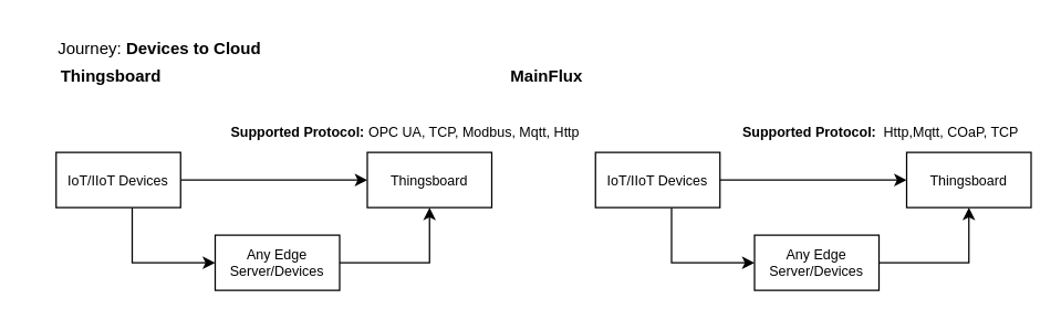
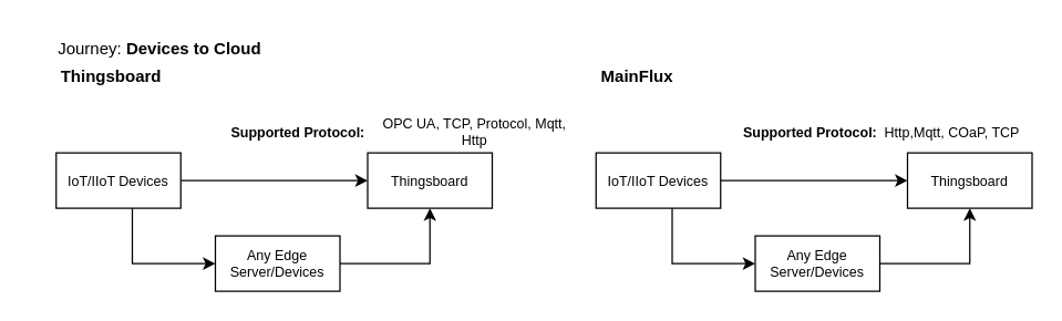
  <mxCell id="0" />
  <mxCell id="1" parent="0" />
  <mxCell id="2" value="Thingsboard" style="text;html=1;strokeColor=none;fillColor=none;align=center;verticalAlign=middle;whiteSpace=wrap;rounded=0;fontStyle=1" vertex="1" parent="1"><mxGeometry x="20" y="40" width="120" height="30" as="geometry" /></mxCell>
- <mxCell id="3" value="MainFlux" style="text;html=1;strokeColor=none;fillColor=none;align=center;verticalAlign=middle;whiteSpace=wrap;rounded=0;fontStyle=1" vertex="1" parent="1"><mxGeometry x="335" y="40" width="120" height="30" as="geometry" /></mxCell>
+ <mxCell id="3" value="MainFlux" style="text;html=1;strokeColor=none;fillColor=none;align=center;verticalAlign=middle;whiteSpace=wrap;rounded=0;fontStyle=1" vertex="1" parent="1"><mxGeometry x="400" y="40" width="120" height="30" as="geometry" /></mxCell>
  <mxCell id="4" value="Journey: &lt;b&gt;Devices to Cloud&lt;/b&gt;" style="text;html=1;strokeColor=none;fillColor=none;align=center;verticalAlign=middle;whiteSpace=wrap;rounded=0;" vertex="1" parent="1"><mxGeometry x="30" y="20" width="170" height="30" as="geometry" /></mxCell>
  <mxCell id="5" style="edgeStyle=orthogonalEdgeStyle;rounded=0;orthogonalLoop=1;jettySize=auto;html=1;entryX=0;entryY=0.5;entryDx=0;entryDy=0;fontSize=10;" edge="1" parent="1" source="7" target="9"><mxGeometry relative="1" as="geometry"><Array as="points"><mxPoint x="95" y="190" /></Array></mxGeometry></mxCell>
  <mxCell id="6" style="edgeStyle=orthogonalEdgeStyle;rounded=0;orthogonalLoop=1;jettySize=auto;html=1;fontSize=10;" edge="1" parent="1" source="7" target="10"><mxGeometry relative="1" as="geometry" /></mxCell>
  <mxCell id="7" value="IoT/IIoT Devices" style="rounded=0;whiteSpace=wrap;html=1;fontSize=10;" vertex="1" parent="1"><mxGeometry x="40" y="110" width="90" height="40" as="geometry" /></mxCell>
  <mxCell id="8" style="edgeStyle=orthogonalEdgeStyle;rounded=0;orthogonalLoop=1;jettySize=auto;html=1;entryX=0.5;entryY=1;entryDx=0;entryDy=0;fontSize=10;" edge="1" parent="1" source="9" target="10"><mxGeometry relative="1" as="geometry" /></mxCell>
  <mxCell id="9" value="Any Edge Server/Devices" style="rounded=0;whiteSpace=wrap;html=1;fontSize=10;" vertex="1" parent="1"><mxGeometry x="155" y="170" width="90" height="40" as="geometry" /></mxCell>
  <mxCell id="10" value="Thingsboard" style="rounded=0;whiteSpace=wrap;html=1;fontSize=10;" vertex="1" parent="1"><mxGeometry x="265" y="110" width="90" height="40" as="geometry" /></mxCell>
- <mxCell id="11" value="OPC UA, TCP, Modbus, Mqtt, Http" style="text;html=1;strokeColor=none;fillColor=none;align=center;verticalAlign=middle;whiteSpace=wrap;rounded=0;fontSize=10;" vertex="1" parent="1"><mxGeometry x="265" y="80" width="155" height="30" as="geometry" /></mxCell>
+ <mxCell id="11" value="OPC UA, TCP, Protocol, Mqtt, Http" style="text;html=1;strokeColor=none;fillColor=none;align=center;verticalAlign=middle;whiteSpace=wrap;rounded=0;fontSize=10;" vertex="1" parent="1"><mxGeometry x="265" y="80" width="155" height="30" as="geometry" /></mxCell>
  <mxCell id="12" style="edgeStyle=orthogonalEdgeStyle;rounded=0;orthogonalLoop=1;jettySize=auto;html=1;entryX=0;entryY=0.5;entryDx=0;entryDy=0;fontSize=10;" edge="1" parent="1" source="14" target="16"><mxGeometry relative="1" as="geometry"><Array as="points"><mxPoint x="485" y="190" /></Array></mxGeometry></mxCell>
  <mxCell id="13" style="edgeStyle=orthogonalEdgeStyle;rounded=0;orthogonalLoop=1;jettySize=auto;html=1;fontSize=10;" edge="1" parent="1" source="14" target="17"><mxGeometry relative="1" as="geometry" /></mxCell>
  <mxCell id="14" value="IoT/IIoT Devices" style="rounded=0;whiteSpace=wrap;html=1;fontSize=10;" vertex="1" parent="1"><mxGeometry x="430" y="110" width="90" height="40" as="geometry" /></mxCell>
  <mxCell id="15" style="edgeStyle=orthogonalEdgeStyle;rounded=0;orthogonalLoop=1;jettySize=auto;html=1;entryX=0.5;entryY=1;entryDx=0;entryDy=0;fontSize=10;" edge="1" parent="1" source="16" target="17"><mxGeometry relative="1" as="geometry" /></mxCell>
  <mxCell id="16" value="Any Edge Server/Devices" style="rounded=0;whiteSpace=wrap;html=1;fontSize=10;" vertex="1" parent="1"><mxGeometry x="545" y="170" width="90" height="40" as="geometry" /></mxCell>
  <mxCell id="17" value="Thingsboard" style="rounded=0;whiteSpace=wrap;html=1;fontSize=10;" vertex="1" parent="1"><mxGeometry x="655" y="110" width="90" height="40" as="geometry" /></mxCell>
  <mxCell id="18" value="Http,Mqtt, COaP, TCP" style="text;html=1;strokeColor=none;fillColor=none;align=center;verticalAlign=middle;whiteSpace=wrap;rounded=0;fontSize=10;" vertex="1" parent="1"><mxGeometry x="630" y="80" width="115" height="30" as="geometry" /></mxCell>
  <mxCell id="19" value="Supported Protocol:" style="text;html=1;strokeColor=none;fillColor=none;align=center;verticalAlign=middle;whiteSpace=wrap;rounded=0;fontSize=10;fontStyle=1" vertex="1" parent="1"><mxGeometry x="165" y="80" width="100" height="30" as="geometry" /></mxCell>
  <mxCell id="20" value="Supported Protocol:" style="text;html=1;strokeColor=none;fillColor=none;align=center;verticalAlign=middle;whiteSpace=wrap;rounded=0;fontSize=10;fontStyle=1" vertex="1" parent="1"><mxGeometry x="535" y="80" width="100" height="30" as="geometry" /></mxCell>
